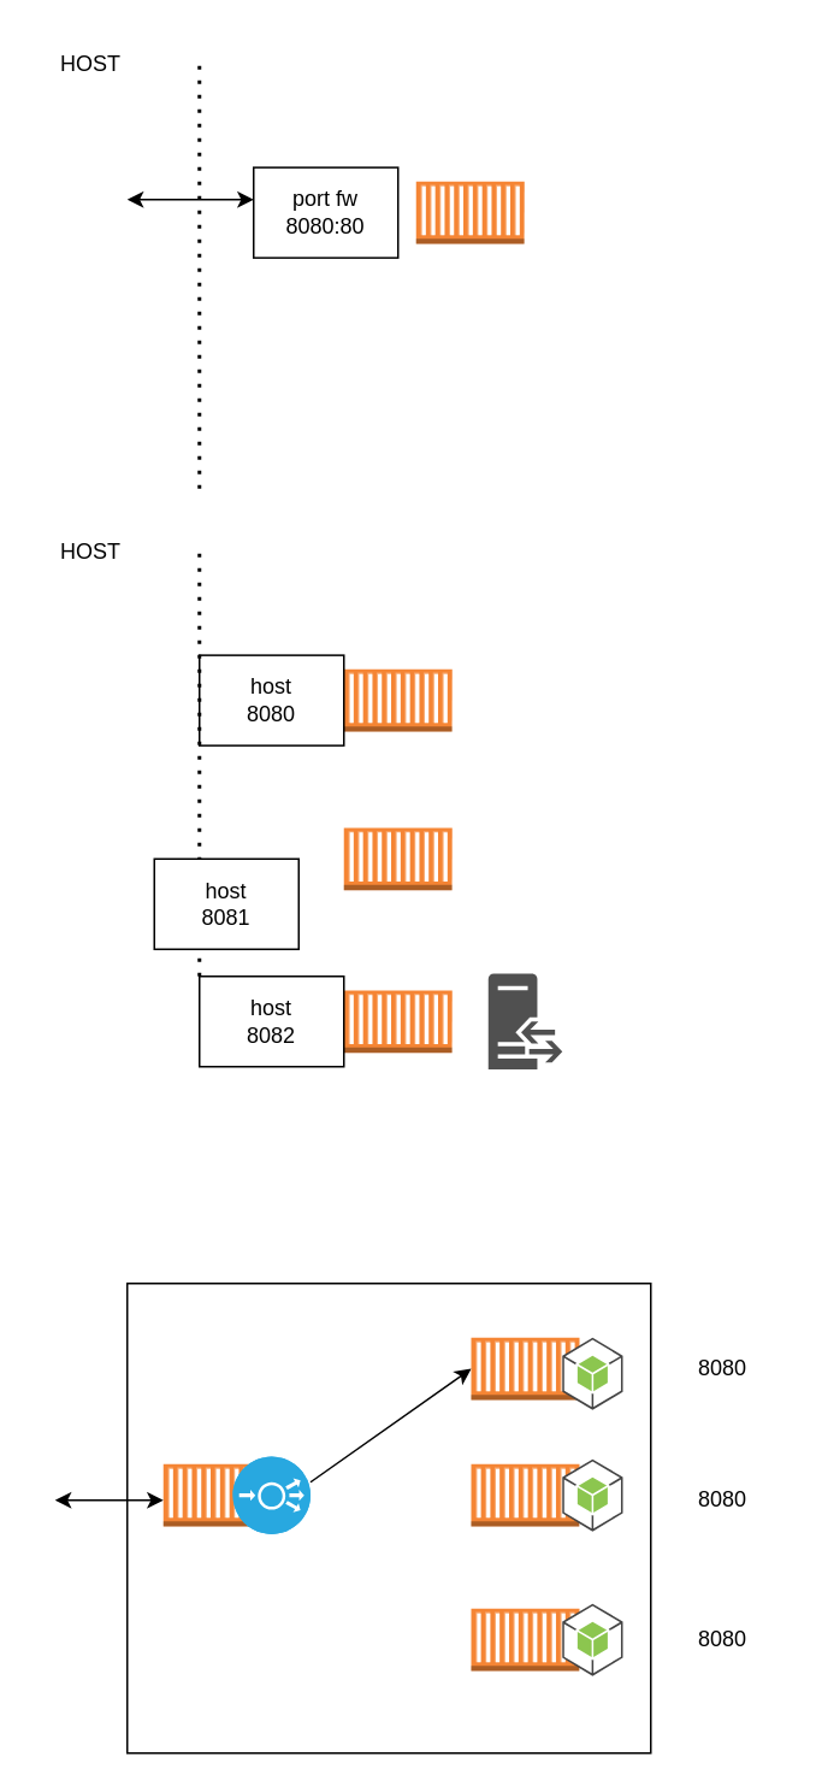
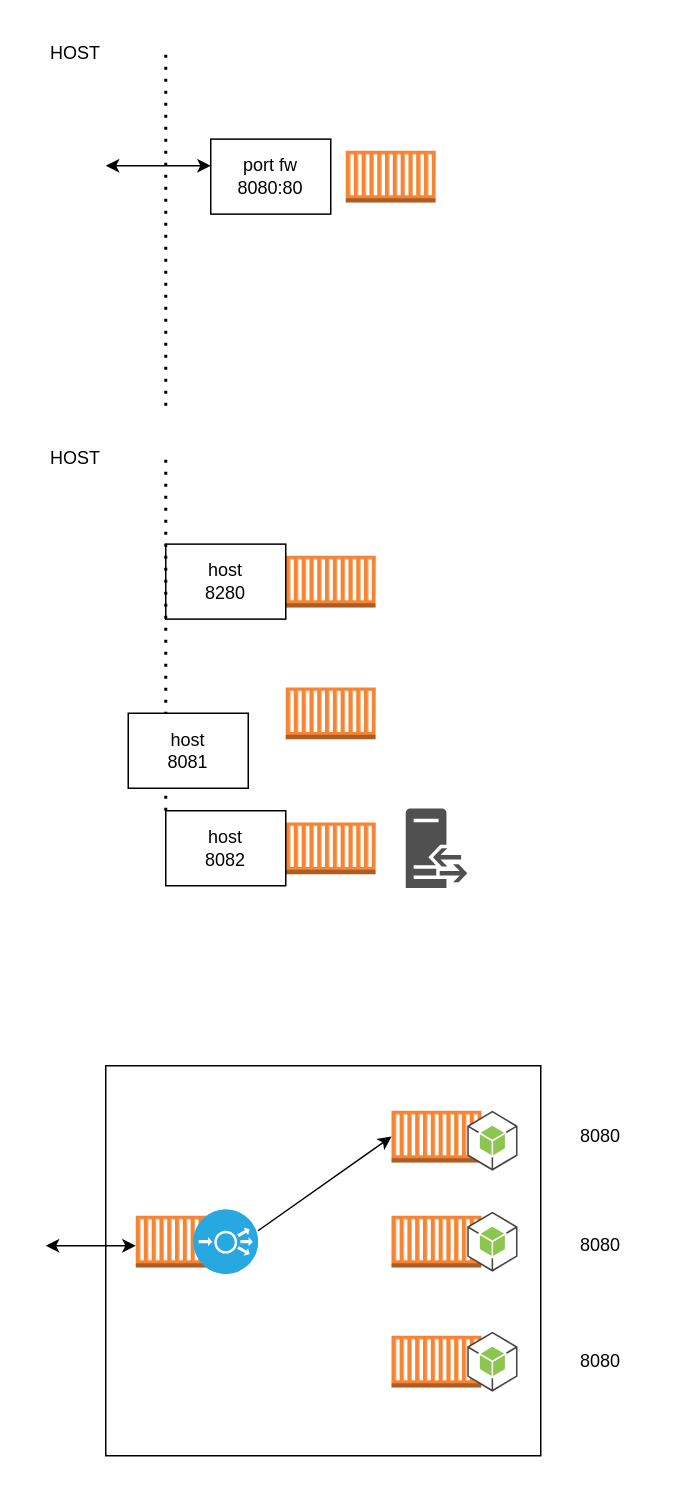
  <mxCell id="0" />
  <mxCell id="1" parent="0" />
  <mxCell id="2" value="" style="rounded=0;whiteSpace=wrap;html=1;fillColor=none;" vertex="1" parent="1"><mxGeometry x="70" y="710" width="290" height="260" as="geometry" /></mxCell>
  <mxCell id="3" value="" style="outlineConnect=0;dashed=0;verticalLabelPosition=bottom;verticalAlign=top;align=center;html=1;shape=mxgraph.aws3.ec2_compute_container;fillColor=#F58534;gradientColor=none;" parent="1" vertex="1"><mxGeometry x="230" y="100" width="60" height="34.5" as="geometry" /></mxCell>
  <mxCell id="4" value="port fw&lt;div&gt;8080:80&lt;/div&gt;" style="rounded=0;whiteSpace=wrap;html=1;" parent="1" vertex="1"><mxGeometry x="140" y="92.25" width="80" height="50" as="geometry" /></mxCell>
  <mxCell id="5" value="" style="endArrow=none;dashed=1;html=1;dashPattern=1 3;strokeWidth=2;rounded=0;" parent="1" edge="1"><mxGeometry width="50" height="50" relative="1" as="geometry"><mxPoint x="110" y="270" as="sourcePoint" /><mxPoint x="110" y="30" as="targetPoint" /></mxGeometry></mxCell>
  <mxCell id="6" value="" style="endArrow=classic;startArrow=classic;html=1;rounded=0;" parent="1" edge="1"><mxGeometry width="50" height="50" relative="1" as="geometry"><mxPoint x="70" y="110" as="sourcePoint" /><mxPoint x="140" y="110" as="targetPoint" /></mxGeometry></mxCell>
  <mxCell id="7" value="HOST" style="text;html=1;align=center;verticalAlign=middle;whiteSpace=wrap;rounded=0;" parent="1" vertex="1"><mxGeometry x="20" y="20" width="60" height="30" as="geometry" /></mxCell>
  <mxCell id="8" value="" style="outlineConnect=0;dashed=0;verticalLabelPosition=bottom;verticalAlign=top;align=center;html=1;shape=mxgraph.aws3.ec2_compute_container;fillColor=#F58534;gradientColor=none;" parent="1" vertex="1"><mxGeometry x="190" y="370" width="60" height="34.5" as="geometry" /></mxCell>
- <mxCell id="9" value="host&lt;div&gt;8080&lt;/div&gt;" style="rounded=0;whiteSpace=wrap;html=1;" parent="1" vertex="1"><mxGeometry x="110" y="362.25" width="80" height="50" as="geometry" /></mxCell>
+ <mxCell id="9" value="host&lt;div&gt;8280&lt;/div&gt;" style="rounded=0;whiteSpace=wrap;html=1;" parent="1" vertex="1"><mxGeometry x="110" y="362.25" width="80" height="50" as="geometry" /></mxCell>
  <mxCell id="10" value="" style="endArrow=none;dashed=1;html=1;dashPattern=1 3;strokeWidth=2;rounded=0;" parent="1" edge="1"><mxGeometry width="50" height="50" relative="1" as="geometry"><mxPoint x="110" y="540" as="sourcePoint" /><mxPoint x="110" y="300" as="targetPoint" /></mxGeometry></mxCell>
  <mxCell id="11" value="HOST" style="text;html=1;align=center;verticalAlign=middle;whiteSpace=wrap;rounded=0;" parent="1" vertex="1"><mxGeometry x="20" y="290" width="60" height="30" as="geometry" /></mxCell>
  <mxCell id="12" value="" style="outlineConnect=0;dashed=0;verticalLabelPosition=bottom;verticalAlign=top;align=center;html=1;shape=mxgraph.aws3.ec2_compute_container;fillColor=#F58534;gradientColor=none;" parent="1" vertex="1"><mxGeometry x="190" y="457.75" width="60" height="34.5" as="geometry" /></mxCell>
  <mxCell id="13" value="host&lt;div&gt;8081&lt;/div&gt;" style="rounded=0;whiteSpace=wrap;html=1;" parent="1" vertex="1"><mxGeometry x="85" y="475" width="80" height="50" as="geometry" /></mxCell>
  <mxCell id="14" value="" style="outlineConnect=0;dashed=0;verticalLabelPosition=bottom;verticalAlign=top;align=center;html=1;shape=mxgraph.aws3.ec2_compute_container;fillColor=#F58534;gradientColor=none;" parent="1" vertex="1"><mxGeometry x="190" y="547.75" width="60" height="34.5" as="geometry" /></mxCell>
  <mxCell id="15" value="host&lt;div&gt;8082&lt;/div&gt;" style="rounded=0;whiteSpace=wrap;html=1;" parent="1" vertex="1"><mxGeometry x="110" y="540" width="80" height="50" as="geometry" /></mxCell>
  <mxCell id="16" value="" style="sketch=0;pointerEvents=1;shadow=0;dashed=0;html=1;strokeColor=none;fillColor=#505050;labelPosition=center;verticalLabelPosition=bottom;verticalAlign=top;outlineConnect=0;align=center;shape=mxgraph.office.servers.reverse_proxy;" parent="1" vertex="1"><mxGeometry x="270" y="538.5" width="41" height="53" as="geometry" /></mxCell>
  <mxCell id="17" value="" style="outlineConnect=0;dashed=0;verticalLabelPosition=bottom;verticalAlign=top;align=center;html=1;shape=mxgraph.aws3.ec2_compute_container;fillColor=#F58534;gradientColor=none;" vertex="1" parent="1"><mxGeometry x="260.5" y="740" width="60" height="34.5" as="geometry" /></mxCell>
  <mxCell id="18" value="" style="outlineConnect=0;dashed=0;verticalLabelPosition=bottom;verticalAlign=top;align=center;html=1;shape=mxgraph.aws3.ec2_compute_container;fillColor=#F58534;gradientColor=none;" vertex="1" parent="1"><mxGeometry x="260.5" y="810" width="60" height="34.5" as="geometry" /></mxCell>
  <mxCell id="19" value="" style="outlineConnect=0;dashed=0;verticalLabelPosition=bottom;verticalAlign=top;align=center;html=1;shape=mxgraph.aws3.ec2_compute_container;fillColor=#F58534;gradientColor=none;" vertex="1" parent="1"><mxGeometry x="260.5" y="890" width="60" height="34.5" as="geometry" /></mxCell>
  <mxCell id="20" value="" style="outlineConnect=0;dashed=0;verticalLabelPosition=bottom;verticalAlign=top;align=center;html=1;shape=mxgraph.aws3.ec2_compute_container;fillColor=#F58534;gradientColor=none;" vertex="1" parent="1"><mxGeometry x="90" y="810" width="60" height="34.5" as="geometry" /></mxCell>
  <mxCell id="21" value="" style="fillColor=#28A8E0;verticalLabelPosition=bottom;sketch=0;html=1;strokeColor=#ffffff;verticalAlign=top;align=center;points=[[0.145,0.145,0],[0.5,0,0],[0.855,0.145,0],[1,0.5,0],[0.855,0.855,0],[0.5,1,0],[0.145,0.855,0],[0,0.5,0]];pointerEvents=1;shape=mxgraph.cisco_safe.compositeIcon;bgIcon=ellipse;resIcon=mxgraph.cisco_safe.capability.load_balancer;" vertex="1" parent="1"><mxGeometry x="128.5" y="805.75" width="43" height="43" as="geometry" /></mxCell>
  <mxCell id="22" value="" style="outlineConnect=0;dashed=0;verticalLabelPosition=bottom;verticalAlign=top;align=center;html=1;shape=mxgraph.aws3.android;fillColor=#8CC64F;gradientColor=none;" vertex="1" parent="1"><mxGeometry x="311" y="740" width="33.5" height="40" as="geometry" /></mxCell>
  <mxCell id="23" value="" style="outlineConnect=0;dashed=0;verticalLabelPosition=bottom;verticalAlign=top;align=center;html=1;shape=mxgraph.aws3.android;fillColor=#8CC64F;gradientColor=none;" vertex="1" parent="1"><mxGeometry x="311" y="807.25" width="33.5" height="40" as="geometry" /></mxCell>
  <mxCell id="24" value="" style="outlineConnect=0;dashed=0;verticalLabelPosition=bottom;verticalAlign=top;align=center;html=1;shape=mxgraph.aws3.android;fillColor=#8CC64F;gradientColor=none;" vertex="1" parent="1"><mxGeometry x="311" y="887.25" width="33.5" height="40" as="geometry" /></mxCell>
  <mxCell id="25" value="" style="endArrow=classic;startArrow=classic;html=1;rounded=0;" edge="1" parent="1"><mxGeometry width="50" height="50" relative="1" as="geometry"><mxPoint x="30" y="830" as="sourcePoint" /><mxPoint x="90" y="830" as="targetPoint" /></mxGeometry></mxCell>
  <mxCell id="26" value="" style="endArrow=classic;html=1;rounded=0;entryX=0;entryY=0.5;entryDx=0;entryDy=0;entryPerimeter=0;" edge="1" parent="1" target="17"><mxGeometry width="50" height="50" relative="1" as="geometry"><mxPoint x="171.5" y="820" as="sourcePoint" /><mxPoint x="221.5" y="770" as="targetPoint" /></mxGeometry></mxCell>
  <mxCell id="27" value="8080" style="text;html=1;align=center;verticalAlign=middle;whiteSpace=wrap;rounded=0;" vertex="1" parent="1"><mxGeometry x="370" y="742.25" width="60" height="30" as="geometry" /></mxCell>
  <mxCell id="28" value="8080" style="text;html=1;align=center;verticalAlign=middle;whiteSpace=wrap;rounded=0;" vertex="1" parent="1"><mxGeometry x="370" y="814.5" width="60" height="30" as="geometry" /></mxCell>
  <mxCell id="29" value="8080" style="text;html=1;align=center;verticalAlign=middle;whiteSpace=wrap;rounded=0;" vertex="1" parent="1"><mxGeometry x="370" y="892.25" width="60" height="30" as="geometry" /></mxCell>
